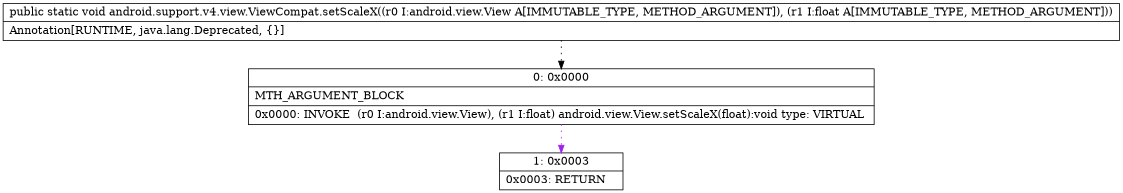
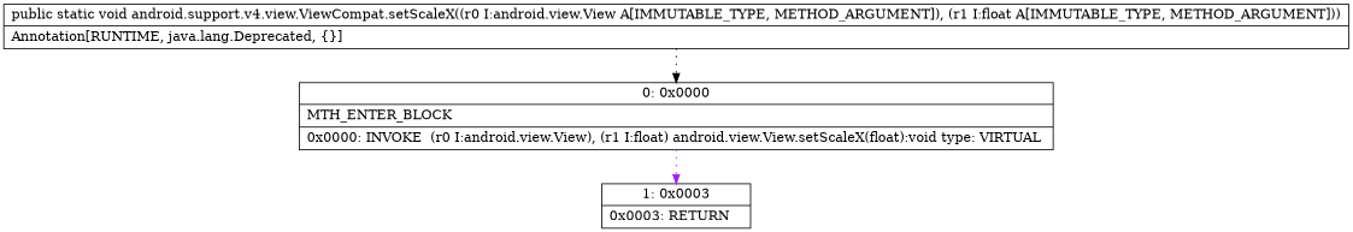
  digraph {
    node [shape=record]
    edge [style=dotted]
-   n1 [label="{0\:\ 0x0000|MTH_ARGUMENT_BLOCK\l|0x0000: INVOKE  (r0 I:android.view.View), (r1 I:float) android.view.View.setScaleX(float):void type: VIRTUAL \l}"]
+   n1 [label="{0\:\ 0x0000|MTH_ENTER_BLOCK\l|0x0000: INVOKE  (r0 I:android.view.View), (r1 I:float) android.view.View.setScaleX(float):void type: VIRTUAL \l}"]
    n2 [label="{1\:\ 0x0003|0x0003: RETURN   \l}"]
    n3 [label="{public static void android.support.v4.view.ViewCompat.setScaleX((r0 I:android.view.View A[IMMUTABLE_TYPE, METHOD_ARGUMENT]), (r1 I:float A[IMMUTABLE_TYPE, METHOD_ARGUMENT]))  | Annotation[RUNTIME, java.lang.Deprecated, \{\}]\l}"]
    n1 -> n2 [color=purple]
    n3 -> n1 [color=black]
  }
